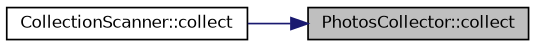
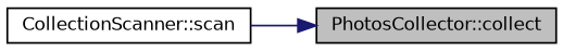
  digraph {
    rankdir=RL
    node [color=black fontname=Helvetica fontsize=10 shape=record style=filled]
    n1 [fillcolor=grey75 fontcolor=black height=0.2 label="PhotosCollector::collect" width=0.4]
-   n2 [fillcolor=white height=0.2 label="CollectionScanner::collect" width=0.4]
+   n2 [fillcolor=white height=0.2 label="CollectionScanner::scan" width=0.4]
    n1 -> n2 [color=midnightblue dir=back fontname=Helvetica fontsize=10 labelfontname=Helvetica labelfontsize=10 style=solid]
  }
